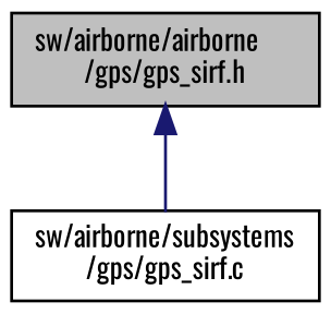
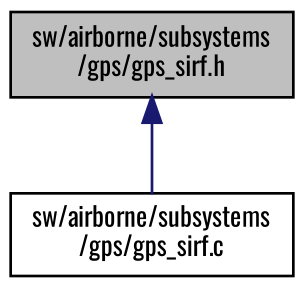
  digraph {
    fontname=Oswald
    node [color=black fontname=Oswald fontsize=10 shape=record style=filled]
-   n1 [fillcolor=grey75 fontcolor=black height=0.2 label="sw/airborne/airborne\l/gps/gps_sirf.h" width=0.4]
+   n1 [fillcolor=grey75 fontcolor=black height=0.2 label="sw/airborne/subsystems\l/gps/gps_sirf.h" width=0.4]
    n2 [fillcolor=white height=0.2 label="sw/airborne/subsystems\l/gps/gps_sirf.c" width=0.4]
    n1 -> n2 [color=midnightblue dir=back fontname=Oswald fontsize=10 labelfontname=FreeSans labelfontsize=10 style=solid]
  }
